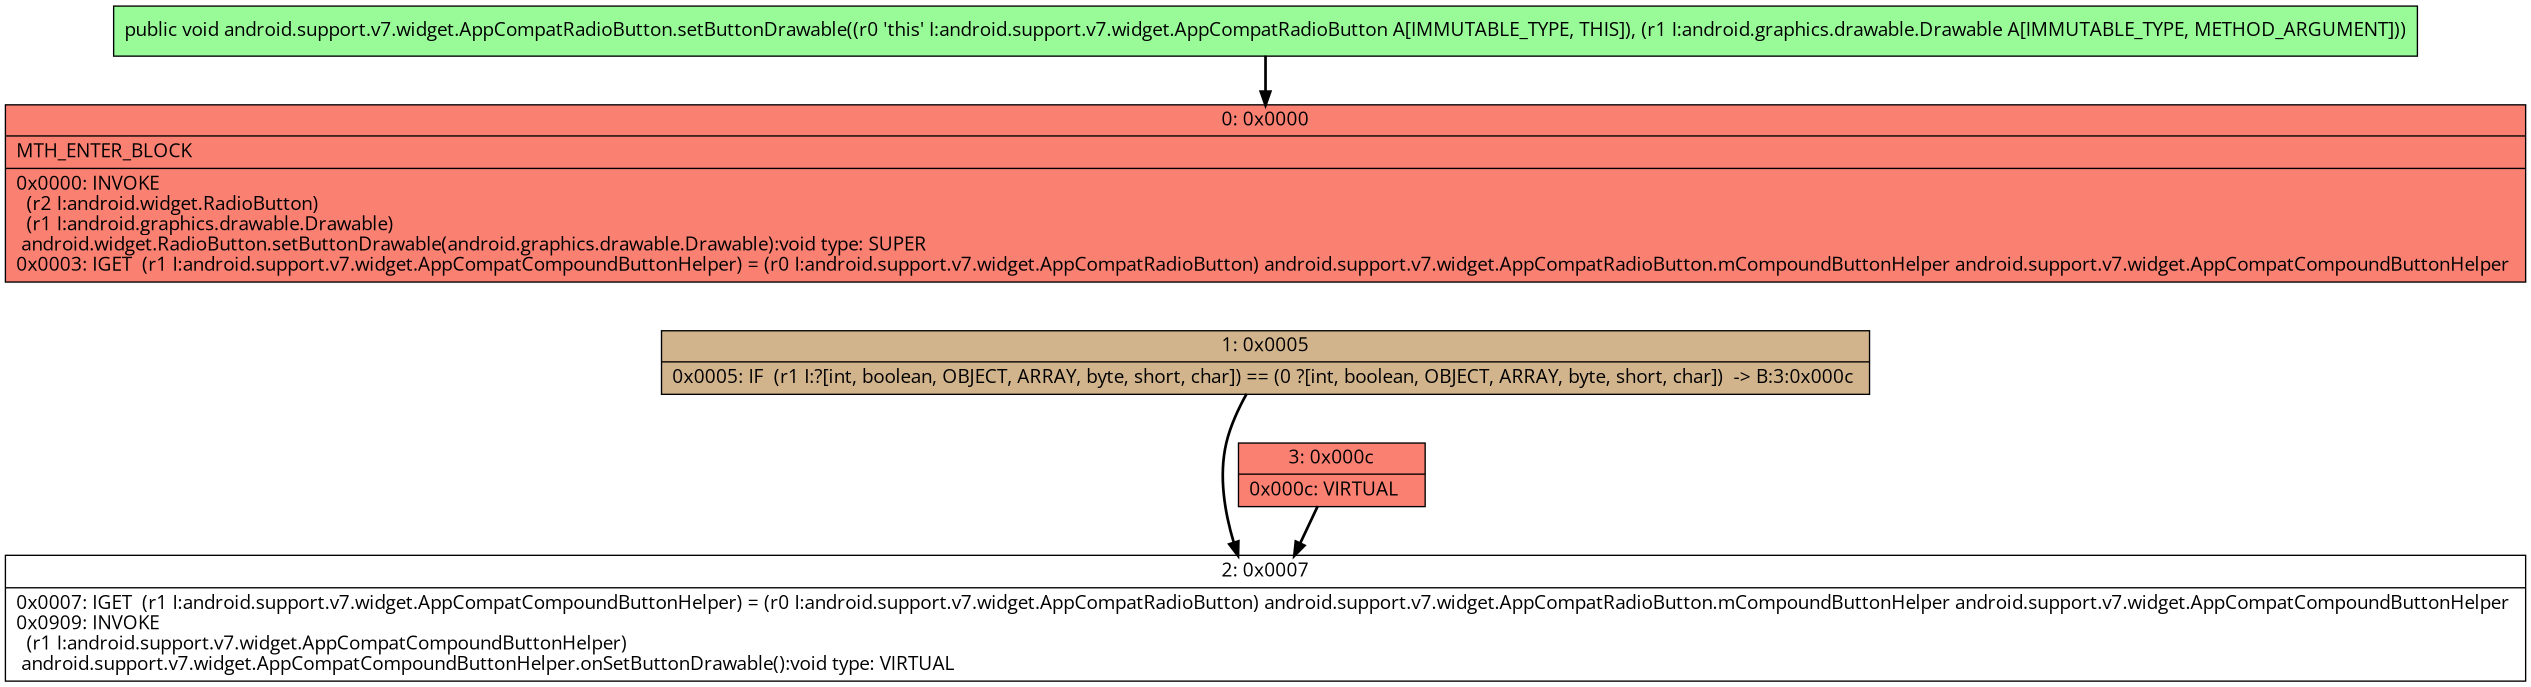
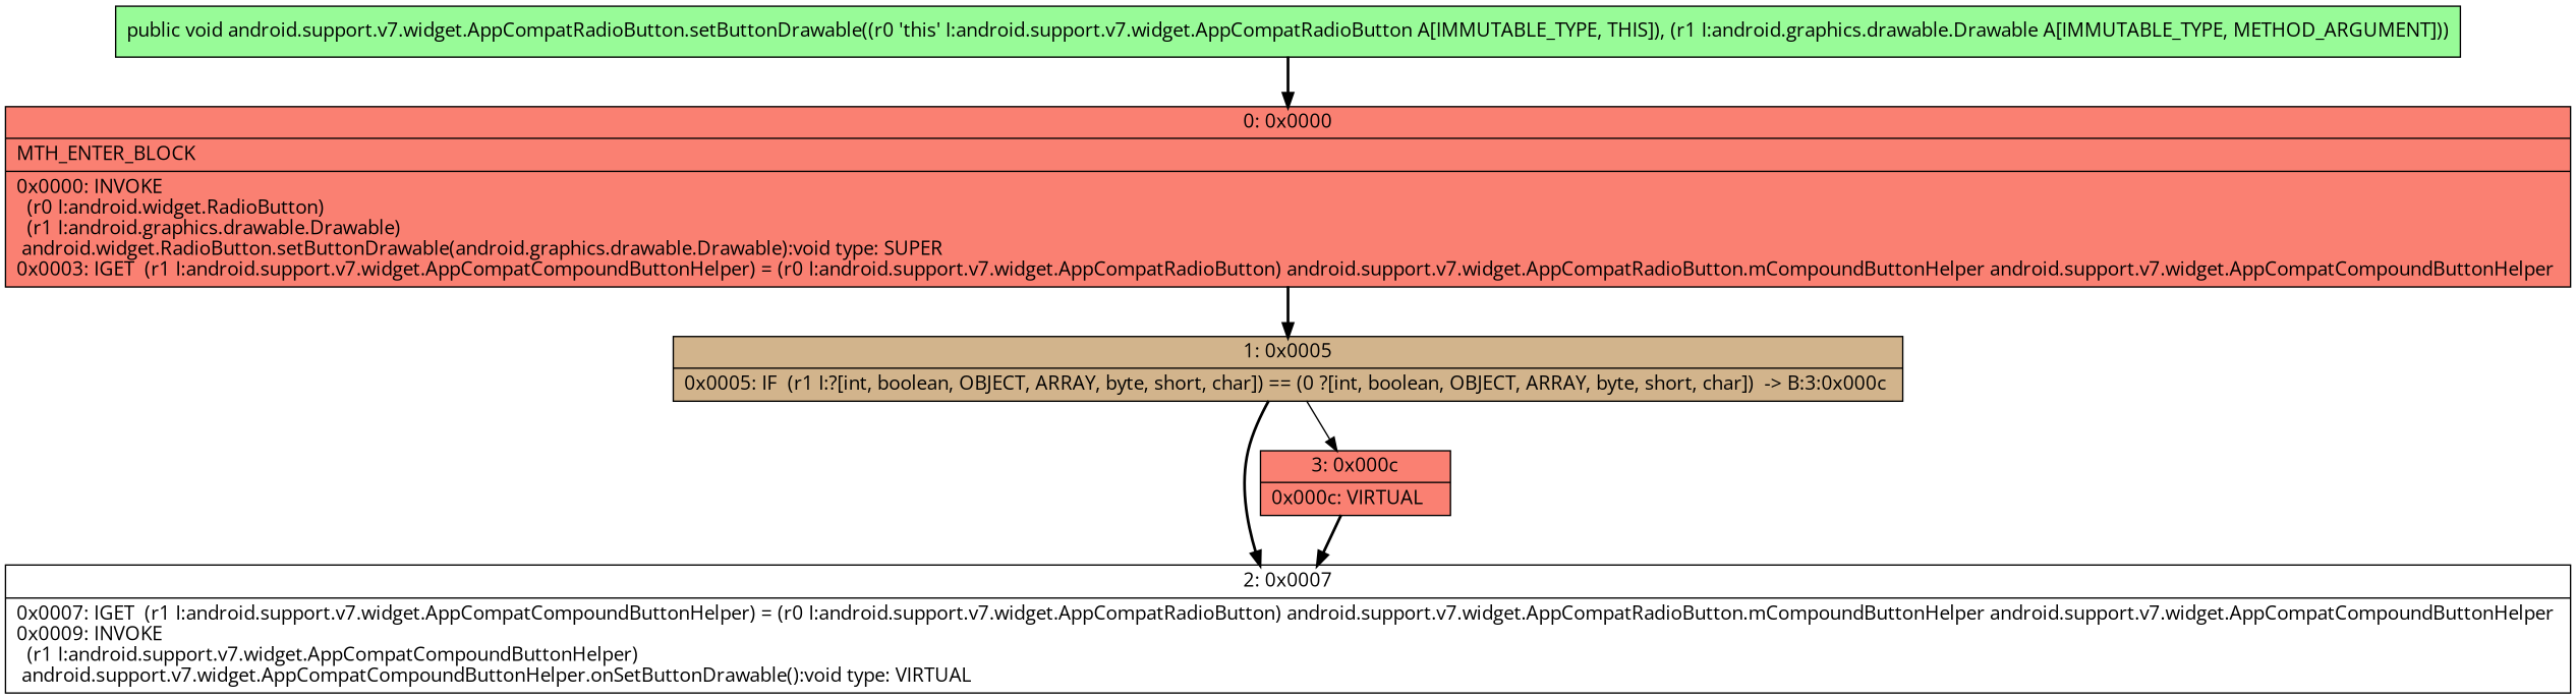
  digraph {
    fontname="Open Sans"
    node [fillcolor=salmon fontname="Open Sans" shape=record style=filled]
    edge [fontname="Open Sans" style=bold]
-   n1 [label="{0\:\ 0x0000|MTH_ENTER_BLOCK\l|0x0000: INVOKE  \l  (r2 I:android.widget.RadioButton)\l  (r1 I:android.graphics.drawable.Drawable)\l android.widget.RadioButton.setButtonDrawable(android.graphics.drawable.Drawable):void type: SUPER \l0x0003: IGET  (r1 I:android.support.v7.widget.AppCompatCompoundButtonHelper) = (r0 I:android.support.v7.widget.AppCompatRadioButton) android.support.v7.widget.AppCompatRadioButton.mCompoundButtonHelper android.support.v7.widget.AppCompatCompoundButtonHelper \l}"]
+   n1 [label="{0\:\ 0x0000|MTH_ENTER_BLOCK\l|0x0000: INVOKE  \l  (r0 I:android.widget.RadioButton)\l  (r1 I:android.graphics.drawable.Drawable)\l android.widget.RadioButton.setButtonDrawable(android.graphics.drawable.Drawable):void type: SUPER \l0x0003: IGET  (r1 I:android.support.v7.widget.AppCompatCompoundButtonHelper) = (r0 I:android.support.v7.widget.AppCompatRadioButton) android.support.v7.widget.AppCompatRadioButton.mCompoundButtonHelper android.support.v7.widget.AppCompatCompoundButtonHelper \l}"]
    n2 [fillcolor=tan label="{1\:\ 0x0005|0x0005: IF  (r1 I:?[int, boolean, OBJECT, ARRAY, byte, short, char]) == (0 ?[int, boolean, OBJECT, ARRAY, byte, short, char])  \-\> B:3:0x000c \l}"]
-   n3 [fillcolor=white label="{2\:\ 0x0007|0x0007: IGET  (r1 I:android.support.v7.widget.AppCompatCompoundButtonHelper) = (r0 I:android.support.v7.widget.AppCompatRadioButton) android.support.v7.widget.AppCompatRadioButton.mCompoundButtonHelper android.support.v7.widget.AppCompatCompoundButtonHelper \l0x0909: INVOKE  \l  (r1 I:android.support.v7.widget.AppCompatCompoundButtonHelper)\l android.support.v7.widget.AppCompatCompoundButtonHelper.onSetButtonDrawable():void type: VIRTUAL \l}"]
+   n3 [fillcolor=white label="{2\:\ 0x0007|0x0007: IGET  (r1 I:android.support.v7.widget.AppCompatCompoundButtonHelper) = (r0 I:android.support.v7.widget.AppCompatRadioButton) android.support.v7.widget.AppCompatRadioButton.mCompoundButtonHelper android.support.v7.widget.AppCompatCompoundButtonHelper \l0x0009: INVOKE  \l  (r1 I:android.support.v7.widget.AppCompatCompoundButtonHelper)\l android.support.v7.widget.AppCompatCompoundButtonHelper.onSetButtonDrawable():void type: VIRTUAL \l}"]
    n4 [label="{3\:\ 0x000c|0x000c: VIRTUAL   \l}"]
    n5 [fillcolor=palegreen label="{public void android.support.v7.widget.AppCompatRadioButton.setButtonDrawable((r0 'this' I:android.support.v7.widget.AppCompatRadioButton A[IMMUTABLE_TYPE, THIS]), (r1 I:android.graphics.drawable.Drawable A[IMMUTABLE_TYPE, METHOD_ARGUMENT])) }"]
+   n1 -> n2
    n2 -> n3
+   n2 -> n4 [style=solid]
    n4 -> n3
    n5 -> n1
  }
